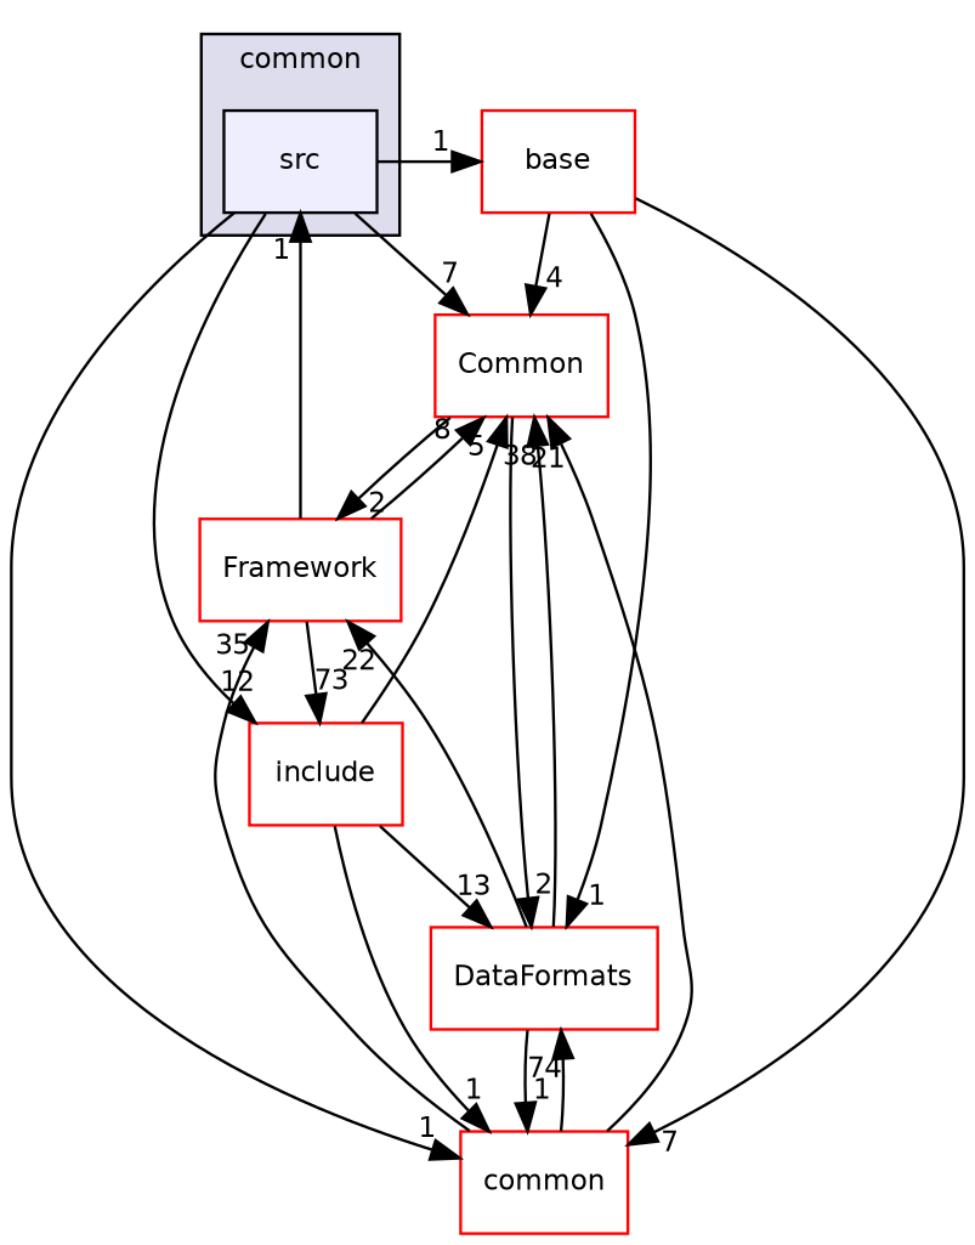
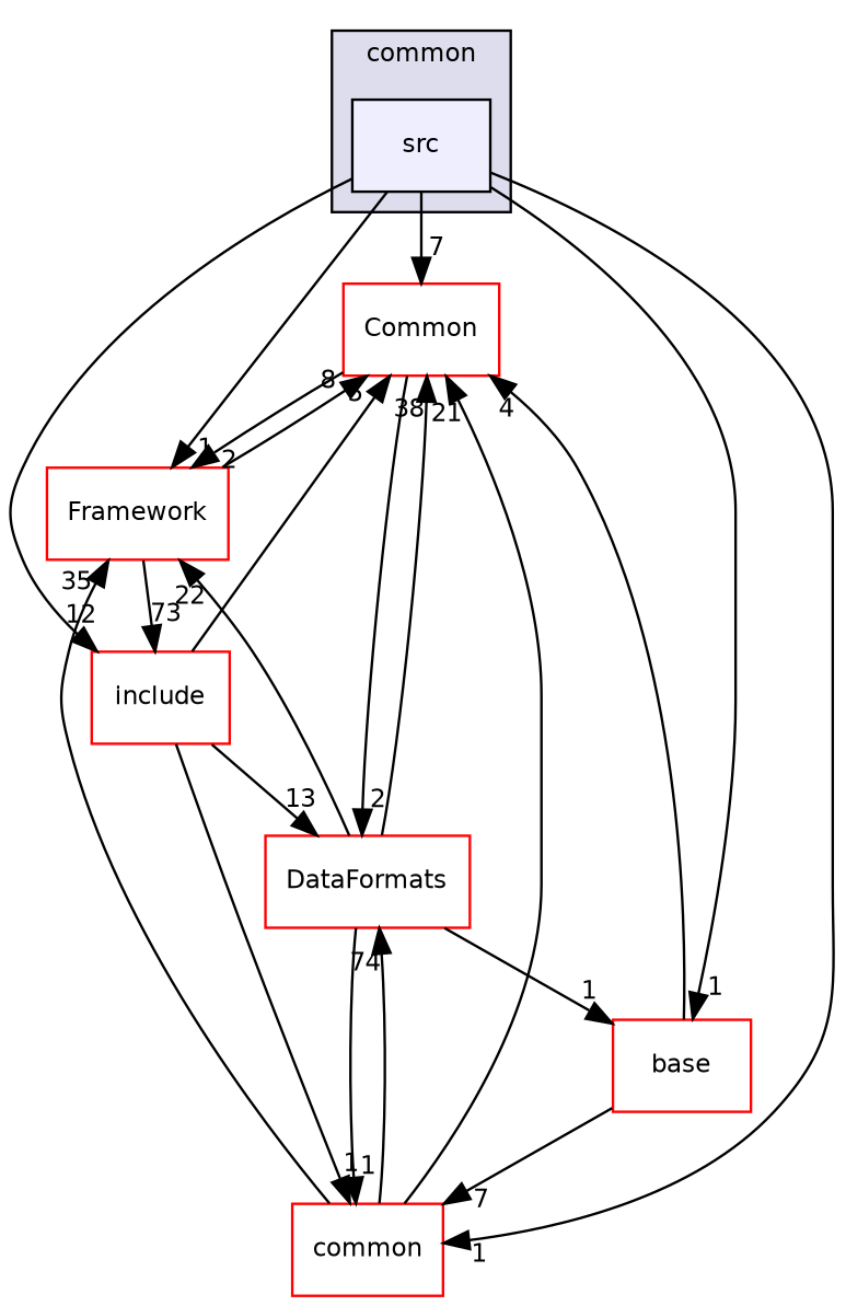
  digraph {
    compound=true
    node [fontname=Helvetica fontsize=10 shape=box color=red]
    edge [headlabel=1 labeldistance=1.5 labelfontname=Helvetica labelfontsize=10]
    n1 [fillcolor="#eeeeff" label=src pencolor=black style=filled color=""]
    n2 [label=Common]
    n3 [label=common]
    n4 [label=base]
    n5 [label=include]
    n6 [label=Framework]
    n7 [label=DataFormats]
    subgraph cluster_1 {
      bgcolor="#ddddee"
      fontname=Helvetica
      fontsize=10
      label=common
      pencolor=black
      n1
    }
    n1 -> n2 [headlabel=7]
    n1 -> n3
    n1 -> n4
    n1 -> n5 [headlabel=12]
-   n6 -> n1
+   n1 -> n6
    n2 -> n6 [headlabel=2]
    n2 -> n7 [headlabel=2]
    n3 -> n2 [headlabel=21]
    n3 -> n6 [headlabel=35]
    n3 -> n7 [headlabel=74]
    n4 -> n2 [headlabel=4]
    n4 -> n3 [headlabel=7]
-   n4 -> n7
+   n7 -> n4
    n5 -> n2 [headlabel=5]
    n5 -> n3
    n5 -> n7 [headlabel=13]
    n6 -> n2 [headlabel=8]
    n6 -> n5 [headlabel=73]
    n7 -> n2 [headlabel=38]
    n7 -> n3
    n7 -> n6 [headlabel=22]
  }
